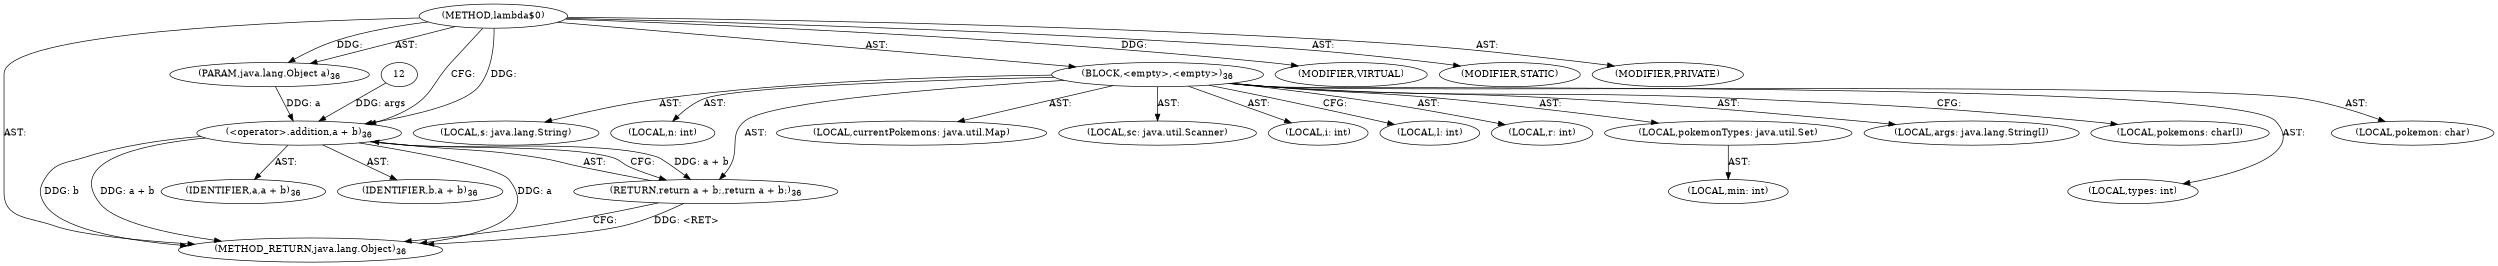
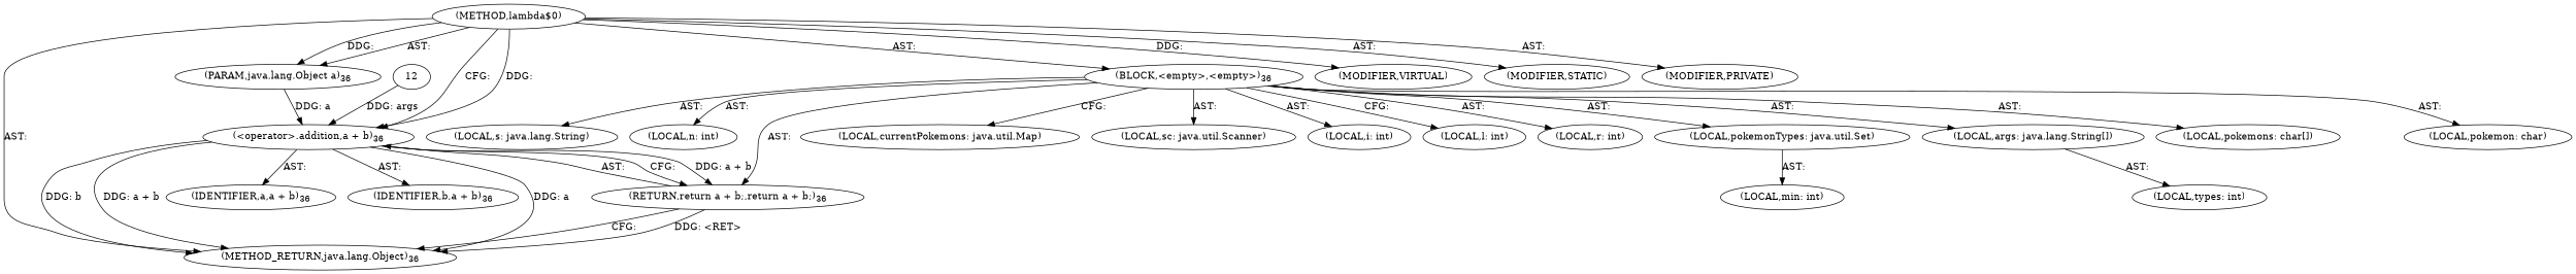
  digraph {
    n1 [label=<(METHOD,lambda$0)>]
    n2 [label=<(PARAM,java.lang.Object a)<SUB>36</SUB>>]
    n3 [label=<(BLOCK,&lt;empty&gt;,&lt;empty&gt;)<SUB>36</SUB>>]
    n4 [label=<(&lt;operator&gt;.addition,a + b)<SUB>36</SUB>>]
    n5 [label=<(METHOD_RETURN,java.lang.Object)<SUB>36</SUB>>]
    n6 [label=<(MODIFIER,VIRTUAL)>]
    n7 [label=<(MODIFIER,STATIC)>]
    n8 [label=<(MODIFIER,PRIVATE)>]
    n9 [label=<(LOCAL,pokemon: char)>]
    n10 [label=<(LOCAL,s: java.lang.String)>]
    n11 [label=<(LOCAL,n: int)>]
    n12 [label=<(LOCAL,pokemonTypes: java.util.Set)>]
    n13 [label=<(LOCAL,currentPokemons: java.util.Map)>]
    n14 [label=<(LOCAL,sc: java.util.Scanner)>]
    n15 [label=<(LOCAL,i: int)>]
    n16 [label=<(LOCAL,l: int)>]
    n17 [label=<(LOCAL,r: int)>]
    n18 [label=<(LOCAL,types: int)>]
    n19 [label=<(LOCAL,pokemons: char[])>]
    n20 [label=<(LOCAL,args: java.lang.String[])>]
    n21 [label=<(RETURN,return a + b;,return a + b;)<SUB>36</SUB>>]
    n22 [label=<(IDENTIFIER,a,a + b)<SUB>36</SUB>>]
    n23 [label=<(IDENTIFIER,b,a + b)<SUB>36</SUB>>]
    n24 [label=<(LOCAL,min: int)>]
    n25 [label=12]
    n1 -> n2 [label="AST: "]
    n1 -> n2 [label="DDG: "]
    n1 -> n3 [label="AST: "]
    n1 -> n4 [label="CFG: "]
    n1 -> n4 [label="DDG: "]
    n1 -> n5 [label="AST: "]
    n1 -> n6 [label="DDG: "]
    n1 -> n7 [label="AST: "]
    n1 -> n8 [label="AST: "]
    n2 -> n4 [label="DDG: a"]
    n3 -> n9 [label="AST: "]
    n3 -> n10 [label="AST: "]
    n3 -> n11 [label="AST: "]
    n3 -> n12 [label="AST: "]
-   n3 -> n13 [label="AST: "]
+   n3 -> n13 [label="CFG: "]
    n3 -> n14 [label="AST: "]
    n3 -> n15 [label="AST: "]
    n3 -> n16 [label="CFG: "]
    n3 -> n17 [label="AST: "]
-   n3 -> n18 [label="AST: "]
-   n3 -> n19 [label="CFG: "]
+   n20 -> n18 [label="AST: "]
+   n3 -> n19 [label="AST: "]
    n3 -> n20 [label="AST: "]
    n3 -> n21 [label="AST: "]
    n4 -> n5 [label="DDG: a"]
    n4 -> n5 [label="DDG: b"]
    n4 -> n5 [label="DDG: a + b"]
    n4 -> n21 [label="CFG: "]
    n4 -> n21 [label="DDG: a + b"]
    n4 -> n22 [label="AST: "]
    n4 -> n23 [label="AST: "]
    n12 -> n24 [label="AST: "]
    n21 -> n4 [label="AST: "]
    n21 -> n5 [label="CFG: "]
    n21 -> n5 [label="DDG: &lt;RET&gt;"]
    n25 -> n4 [label="DDG: args"]
  }
